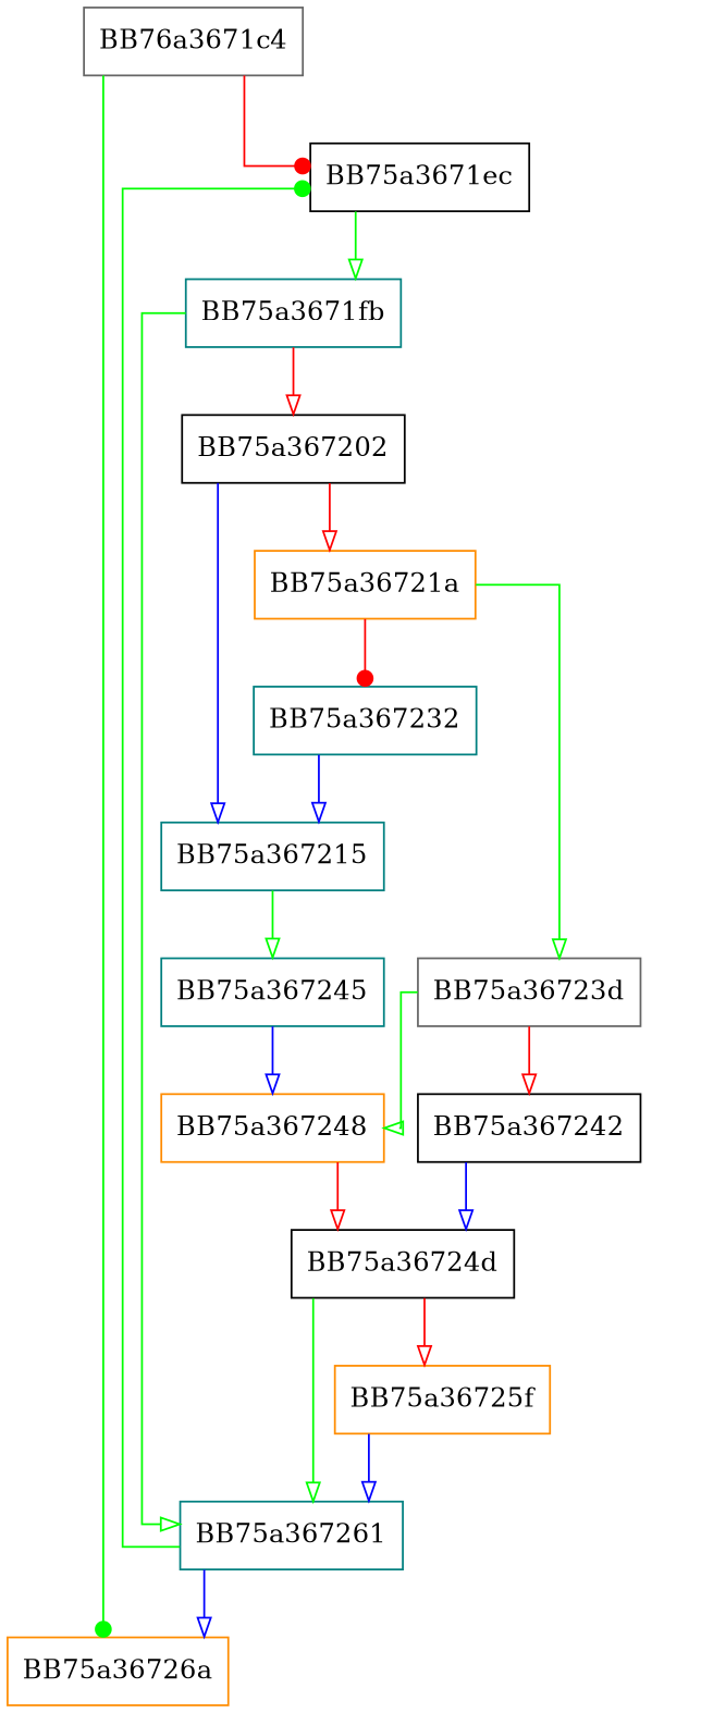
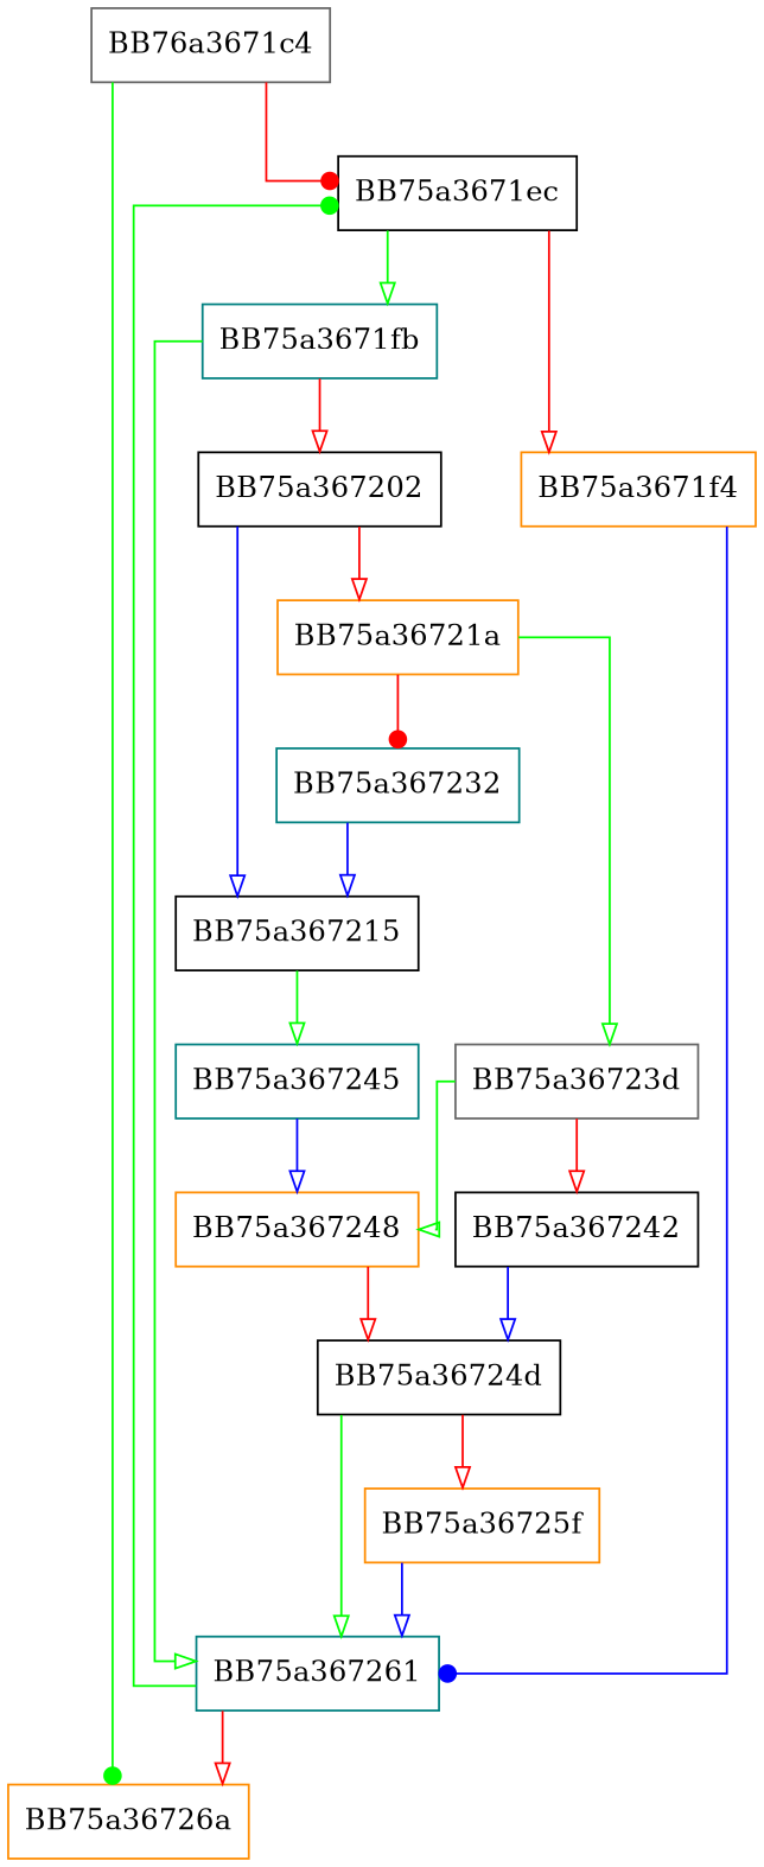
  digraph {
    splines=ortho
    node [color=darkorange shape=box]
    edge [arrowhead=onormal color=red]
    n1 [color=gray40 label=BB76a3671c4]
    BB75a36726a
    BB75a3671ec [color=black]
    BB75a3671fb [color=teal]
+   BB75a3671f4
    BB75a367261 [color=teal]
    BB75a367202 [color=black]
-   BB75a367215 [color=teal]
+   BB75a367215 [color=black]
    BB75a36721a
    n10 [color=teal label=BB75a367245]
    BB75a367248
    BB75a36723d [color=gray40]
    BB75a367232 [color=teal]
    BB75a36724d [color=black]
    BB75a367242 [color=black]
    BB75a36725f
    n1 -> BB75a36726a [arrowhead=dot color=green]
    n1 -> BB75a3671ec [arrowhead=dot]
    BB75a3671ec -> BB75a3671fb [color=green]
+   BB75a3671ec -> BB75a3671f4
    BB75a3671fb -> BB75a367261 [color=green]
    BB75a3671fb -> BB75a367202
-   BB75a367261 -> BB75a36726a [color=blue]
+   BB75a3671f4 -> BB75a367261 [arrowhead=dot color=blue]
+   BB75a367261 -> BB75a36726a
    BB75a367261 -> BB75a3671ec [arrowhead=dot color=green]
    BB75a367202 -> BB75a367215 [color=blue]
    BB75a367202 -> BB75a36721a
    BB75a367215 -> n10 [color=green]
    BB75a36721a -> BB75a36723d [color=green]
    BB75a36721a -> BB75a367232 [arrowhead=dot]
    n10 -> BB75a367248 [color=blue]
    BB75a367248 -> BB75a36724d
    BB75a36723d -> BB75a367248 [color=green]
    BB75a36723d -> BB75a367242
    BB75a367232 -> BB75a367215 [color=blue]
    BB75a36724d -> BB75a367261 [color=green]
    BB75a36724d -> BB75a36725f
    BB75a367242 -> BB75a36724d [color=blue]
    BB75a36725f -> BB75a367261 [color=blue]
  }
